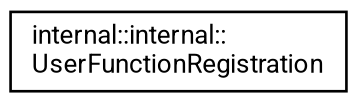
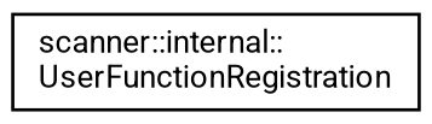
  digraph {
    rankdir=LR
    fontname=Roboto
-   n1 [color=black fillcolor=white fontname=Roboto fontsize=10 height=0.2 label="internal::internal::\lUserFunctionRegistration" shape=record style=filled width=0.4]
+   n1 [color=black fillcolor=white fontname=Roboto fontsize=10 height=0.2 label="scanner::internal::\lUserFunctionRegistration" shape=record style=filled width=0.4]
  }
